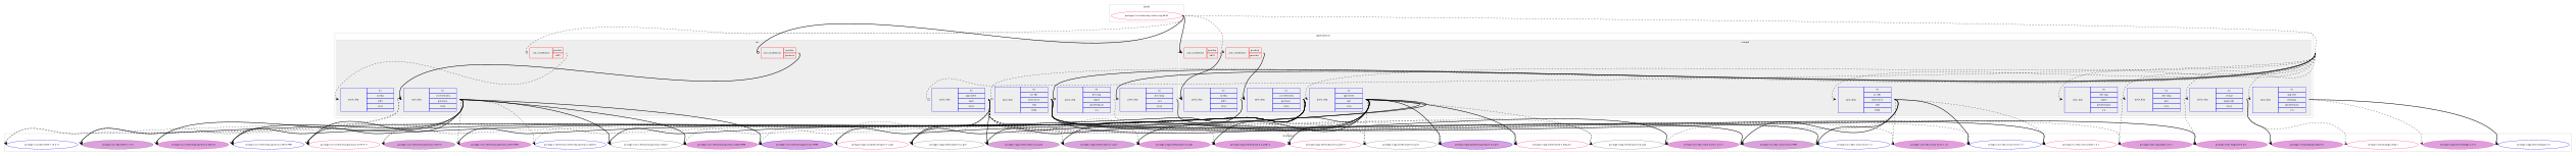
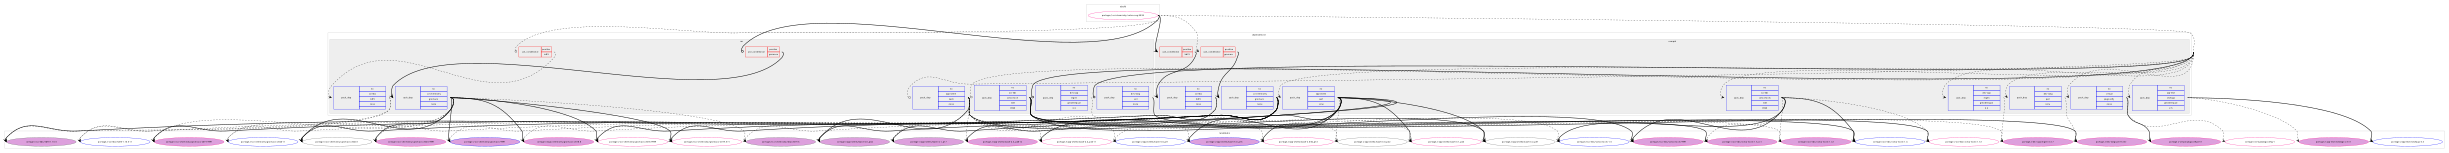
  digraph {
    compound=true
    concentrate=true
    fontname=Roboto
    fontsize=10
    newrank=true
    rankdir=TB
    ranksep=1.5
    node [color=blue fontname=Roboto fontsize=10 style=filled]
    edge [arrowhead=vee fontname=Roboto headport=w style=dashed tailport=e weight=100]
    n1 [color=deeppink fillcolor=white label="portage://sci-chemistry/votca-csg-9999" width=4]
    n2 [label=<<TABLE BORDER="0" CELLBORDER="1" CELLSPACING="0" CELLPADDING="4" WIDTH="220"><TR><TD ROWSPAN="6" CELLPADDING="30">pack_dep</TD></TR><TR><TD WIDTH="110">no</TD></TR><TR><TD>sci-chemistry</TD></TR><TR><TD>gromacs</TD></TR><TR><TD>none</TD></TR><TR><TD></TD></TR></TABLE>> shape=none style=""]
    n3 [color=red label=<<TABLE BORDER="0" CELLBORDER="1" CELLSPACING="0" CELLPADDING="4"><TR><TD ROWSPAN="3" CELLPADDING="10">use_conditional</TD></TR><TR><TD>positive</TD></TR><TR><TD>gromacs</TD></TR></TABLE>> shape=none style=""]
    n4 [label=<<TABLE BORDER="0" CELLBORDER="1" CELLSPACING="0" CELLPADDING="4" WIDTH="220"><TR><TD ROWSPAN="6" CELLPADDING="30">pack_dep</TD></TR><TR><TD WIDTH="110">no</TD></TR><TR><TD>sci-libs</TD></TR><TR><TD>hdf5</TD></TR><TR><TD>none</TD></TR><TR><TD></TD></TR></TABLE>> shape=none style=""]
    n5 [color=red label=<<TABLE BORDER="0" CELLBORDER="1" CELLSPACING="0" CELLPADDING="4"><TR><TD ROWSPAN="3" CELLPADDING="10">use_conditional</TD></TR><TR><TD>positive</TD></TR><TR><TD>hdf5</TD></TR></TABLE>> shape=none style=""]
    n6 [label=<<TABLE BORDER="0" CELLBORDER="1" CELLSPACING="0" CELLPADDING="4" WIDTH="220"><TR><TD ROWSPAN="6" CELLPADDING="30">pack_dep</TD></TR><TR><TD WIDTH="110">no</TD></TR><TR><TD>app-shells</TD></TR><TR><TD>bash</TD></TR><TR><TD>none</TD></TR><TR><TD></TD></TR></TABLE>> shape=none style=""]
    n7 [label=<<TABLE BORDER="0" CELLBORDER="1" CELLSPACING="0" CELLPADDING="4" WIDTH="220"><TR><TD ROWSPAN="6" CELLPADDING="30">pack_dep</TD></TR><TR><TD WIDTH="110">no</TD></TR><TR><TD>app-text</TD></TR><TR><TD>txt2tags</TD></TR><TR><TD>greaterequal</TD></TR><TR><TD>2.5</TD></TR></TABLE>> shape=none style=""]
    n8 [label=<<TABLE BORDER="0" CELLBORDER="1" CELLSPACING="0" CELLPADDING="4" WIDTH="220"><TR><TD ROWSPAN="6" CELLPADDING="30">pack_dep</TD></TR><TR><TD WIDTH="110">no</TD></TR><TR><TD>dev-cpp</TD></TR><TR><TD>eigen</TD></TR><TR><TD>greaterequal</TD></TR><TR><TD>3.3</TD></TR></TABLE>> shape=none style=""]
    n9 [label=<<TABLE BORDER="0" CELLBORDER="1" CELLSPACING="0" CELLPADDING="4" WIDTH="220"><TR><TD ROWSPAN="6" CELLPADDING="30">pack_dep</TD></TR><TR><TD WIDTH="110">no</TD></TR><TR><TD>dev-lang</TD></TR><TR><TD>perl</TD></TR><TR><TD>none</TD></TR><TR><TD></TD></TR></TABLE>> shape=none style=""]
    n10 [label=<<TABLE BORDER="0" CELLBORDER="1" CELLSPACING="0" CELLPADDING="4" WIDTH="220"><TR><TD ROWSPAN="6" CELLPADDING="30">pack_dep</TD></TR><TR><TD WIDTH="110">no</TD></TR><TR><TD>sci-libs</TD></TR><TR><TD>votca-tools</TD></TR><TR><TD>tilde</TD></TR><TR><TD>9999</TD></TR></TABLE>> shape=none style=""]
    n11 [label=<<TABLE BORDER="0" CELLBORDER="1" CELLSPACING="0" CELLPADDING="4" WIDTH="220"><TR><TD ROWSPAN="6" CELLPADDING="30">pack_dep</TD></TR><TR><TD WIDTH="110">no</TD></TR><TR><TD>virtual</TD></TR><TR><TD>pkgconfig</TD></TR><TR><TD>none</TD></TR><TR><TD></TD></TR></TABLE>> shape=none style=""]
    n12 [label=<<TABLE BORDER="0" CELLBORDER="1" CELLSPACING="0" CELLPADDING="4" WIDTH="220"><TR><TD ROWSPAN="6" CELLPADDING="30">pack_dep</TD></TR><TR><TD WIDTH="110">no</TD></TR><TR><TD>sci-chemistry</TD></TR><TR><TD>gromacs</TD></TR><TR><TD>none</TD></TR><TR><TD></TD></TR></TABLE>> shape=none style=""]
    n13 [color=red label=<<TABLE BORDER="0" CELLBORDER="1" CELLSPACING="0" CELLPADDING="4"><TR><TD ROWSPAN="3" CELLPADDING="10">use_conditional</TD></TR><TR><TD>positive</TD></TR><TR><TD>gromacs</TD></TR></TABLE>> shape=none style=""]
    n14 [label=<<TABLE BORDER="0" CELLBORDER="1" CELLSPACING="0" CELLPADDING="4" WIDTH="220"><TR><TD ROWSPAN="6" CELLPADDING="30">pack_dep</TD></TR><TR><TD WIDTH="110">no</TD></TR><TR><TD>sci-libs</TD></TR><TR><TD>hdf5</TD></TR><TR><TD>none</TD></TR><TR><TD></TD></TR></TABLE>> shape=none style=""]
    n15 [color=red label=<<TABLE BORDER="0" CELLBORDER="1" CELLSPACING="0" CELLPADDING="4"><TR><TD ROWSPAN="3" CELLPADDING="10">use_conditional</TD></TR><TR><TD>positive</TD></TR><TR><TD>hdf5</TD></TR></TABLE>> shape=none style=""]
    n16 [label=<<TABLE BORDER="0" CELLBORDER="1" CELLSPACING="0" CELLPADDING="4" WIDTH="220"><TR><TD ROWSPAN="6" CELLPADDING="30">pack_dep</TD></TR><TR><TD WIDTH="110">no</TD></TR><TR><TD>app-shells</TD></TR><TR><TD>bash</TD></TR><TR><TD>none</TD></TR><TR><TD></TD></TR></TABLE>> shape=none style=""]
    n17 [label=<<TABLE BORDER="0" CELLBORDER="1" CELLSPACING="0" CELLPADDING="4" WIDTH="220"><TR><TD ROWSPAN="6" CELLPADDING="30">pack_dep</TD></TR><TR><TD WIDTH="110">no</TD></TR><TR><TD>dev-cpp</TD></TR><TR><TD>eigen</TD></TR><TR><TD>greaterequal</TD></TR><TR><TD>3.3</TD></TR></TABLE>> shape=none style=""]
    n18 [label=<<TABLE BORDER="0" CELLBORDER="1" CELLSPACING="0" CELLPADDING="4" WIDTH="220"><TR><TD ROWSPAN="6" CELLPADDING="30">pack_dep</TD></TR><TR><TD WIDTH="110">no</TD></TR><TR><TD>dev-lang</TD></TR><TR><TD>perl</TD></TR><TR><TD>none</TD></TR><TR><TD></TD></TR></TABLE>> shape=none style=""]
    n19 [label=<<TABLE BORDER="0" CELLBORDER="1" CELLSPACING="0" CELLPADDING="4" WIDTH="220"><TR><TD ROWSPAN="6" CELLPADDING="30">pack_dep</TD></TR><TR><TD WIDTH="110">no</TD></TR><TR><TD>sci-libs</TD></TR><TR><TD>votca-tools</TD></TR><TR><TD>tilde</TD></TR><TR><TD>9999</TD></TR></TABLE>> shape=none style=""]
    n20 [fillcolor=plum label="portage://sci-chemistry/gromacs-9999" width=4]
    n21 [color=deeppink fillcolor=plum label="portage://sci-chemistry/gromacs-2020.9999" width=4]
    n22 [color=gray40 fillcolor=white label="portage://sci-chemistry/gromacs-2020.1" width=4]
-   n23 [fillcolor=white label="portage://chemistry-chemistry/gromacs-2020-r1" width=4]
+   n23 [fillcolor=white label="portage://sci-chemistry/gromacs-2020-r1" width=4]
    n24 [color=deeppink fillcolor=plum label="portage://sci-chemistry/gromacs-2019.9999" width=4]
-   n25 [color=gray40 fillcolor=plum label="portage://sci-chemistry/gromacs-2019.6" width=4]
+   n25 [color=gray40 fillcolor=plum label="portage://sci-chemistry/dep-2019.6" width=4]
    n26 [color=deeppink fillcolor=white label="portage://sci-chemistry/gromacs-2019.5-r1" width=4]
-   n27 [fillcolor=white label="portage://sci-chemistry/gromacs-2018.9999" width=4]
-   n28 [color=deeppink fillcolor=plum label="portage://sci-chemistry/gromacs-2018.8" width=4]
+   n27 [color=deeppink fillcolor=white label="portage://sci-chemistry/gromacs-2018.9999" width=4]
+   n28 [color=deeppink fillcolor=plum label="portage://tags-chemistry/gromacs-2018.8" width=4]
    n29 [fillcolor=white label="portage://sci-libs/hdf5-1.10.5-r1" width=4]
    n30 [color=gray40 fillcolor=plum label="portage://sci-libs/hdf5-1.10.5" width=4]
-   n31 [fillcolor=plum label="portage://app-greaterequal/bash-5.0_p16" width=4]
-   n32 [color=gray40 fillcolor=white label="portage://app-shells/bash-5.0_p11" width=4]
+   n31 [fillcolor=plum label="portage://app-shells/bash-5.0_p16" width=4]
+   n32 [fillcolor=white label="portage://app-shells/bash-5.0_p11" width=4]
    n33 [color=deeppink fillcolor=white label="portage://app-shells/bash-4.4_p23-r1" width=4]
    n34 [color=deeppink fillcolor=plum label="portage://app-shells/bash-4.3_p48-r2" width=4]
-   n35 [color=deeppink fillcolor=plum label="portage://app-shells/bash-4.2_p53" width=4]
    n36 [color=gray40 fillcolor=plum label="portage://app-shells/bash-4.1_p17" width=4]
    n37 [color=gray40 fillcolor=plum label="portage://app-shells/bash-4.0_p44" width=4]
    n38 [color=gray40 fillcolor=white label="portage://app-shells/bash-3.2_p57" width=4]
-   n39 [color=deeppink fillcolor=white label="portage://app-conditional/bash-3.1_p23" width=4]
+   n39 [color=deeppink fillcolor=white label="portage://app-shells/bash-3.1_p23" width=4]
    n40 [color=gray40 fillcolor=white label="portage://app-shells/bash-3.0_p22" width=4]
    n41 [color=deeppink fillcolor=white label="portage://app-shells/bash-2.05b_p13" width=4]
    n42 [fillcolor=white label="portage://app-text/txt2tags-3.3" width=4]
    n43 [color=deeppink fillcolor=plum label="portage://app-text/txt2tags-2.6-r1" width=4]
    n44 [color=deeppink fillcolor=plum label="portage://dev-cpp/eigen-3.3.7" width=4]
    n45 [color=deeppink fillcolor=plum label="portage://dev-lang/perl-5.30.1" width=4]
-   n46 [color=gray40 fillcolor=plum label="portage://sci-libs/votca-tools-9999" width=4]
+   n46 [color=deeppink fillcolor=plum label="portage://sci-libs/votca-tools-9999" width=4]
    n47 [color=deeppink fillcolor=plum label="portage://sci-libs/votca-tools-1.6_rc1" width=4]
-   n48 [color=deeppink fillcolor=white label="portage://sci-libs/votca-tilde-1.5.1" width=4]
+   n48 [color=deeppink fillcolor=white label="portage://sci-libs/votca-tools-1.5.1" width=4]
    n49 [fillcolor=white label="portage://sci-libs/votca-tools-1.5" width=4]
    n50 [color=deeppink fillcolor=plum label="portage://sci-libs/votca-tools-1.4.1" width=4]
    n51 [fillcolor=white label="portage://sci-libs/votca-tools-1.4" width=4]
    n52 [color=deeppink fillcolor=white label="portage://virtual/pkgconfig-1" width=4]
    n53 [color=deeppink fillcolor=plum label="portage://virtual/pkgconfig-0-r1" width=4]
    subgraph cluster_1 {
      color=gray
      label=<<i>ebuild</i>>
      rank=same
      n1
    }
    subgraph cluster_2 {
      color=gray
      label=<<i>dependencies</i>>
      subgraph cluster_3 {
        color=gray
        fillcolor="#eeeeee"
        label=<<i>compile</i>>
        style=filled
        subgraph sub_4 {
          color=gray
          fillcolor="#eeeeee"
          label=<<i>compile</i>>
          style=filled
          n3
          subgraph sub_5 {
            color=gray
            fillcolor="#eeeeee"
            label=<<i>compile</i>>
            style=filled
            n2
          }
        }
        subgraph sub_6 {
          color=gray
          fillcolor="#eeeeee"
          label=<<i>compile</i>>
          style=filled
          n5
          subgraph sub_7 {
            color=gray
            fillcolor="#eeeeee"
            label=<<i>compile</i>>
            style=filled
            n4
          }
        }
        subgraph sub_8 {
          color=gray
          fillcolor="#eeeeee"
          label=<<i>compile</i>>
          style=filled
          n6
        }
        subgraph sub_9 {
          color=gray
          fillcolor="#eeeeee"
          label=<<i>compile</i>>
          style=filled
          n7
        }
        subgraph sub_10 {
          color=gray
          fillcolor="#eeeeee"
          label=<<i>compile</i>>
          style=filled
          n8
        }
        subgraph sub_11 {
          color=gray
          fillcolor="#eeeeee"
          label=<<i>compile</i>>
          style=filled
          n9
        }
        subgraph sub_12 {
          color=gray
          fillcolor="#eeeeee"
          label=<<i>compile</i>>
          style=filled
          n10
        }
        subgraph sub_13 {
          color=gray
          fillcolor="#eeeeee"
          label=<<i>compile</i>>
          style=filled
          n11
        }
      }
      subgraph cluster_14 {
        color=gray
        fillcolor="#eeeeee"
        label=<<i>compile and run</i>>
        style=filled
      }
      subgraph cluster_15 {
        color=gray
        fillcolor="#eeeeee"
        label=<<i>run</i>>
        style=filled
        subgraph sub_16 {
          color=gray
          fillcolor="#eeeeee"
          label=<<i>run</i>>
          style=filled
          n13
          subgraph sub_17 {
            color=gray
            fillcolor="#eeeeee"
            label=<<i>run</i>>
            style=filled
            n12
          }
        }
        subgraph sub_18 {
          color=gray
          fillcolor="#eeeeee"
          label=<<i>run</i>>
          style=filled
          n15
          subgraph sub_19 {
            color=gray
            fillcolor="#eeeeee"
            label=<<i>run</i>>
            style=filled
            n14
          }
        }
        subgraph sub_20 {
          color=gray
          fillcolor="#eeeeee"
          label=<<i>run</i>>
          style=filled
          n16
        }
        subgraph sub_21 {
          color=gray
          fillcolor="#eeeeee"
          label=<<i>run</i>>
          style=filled
          n17
        }
        subgraph sub_22 {
          color=gray
          fillcolor="#eeeeee"
          label=<<i>run</i>>
          style=filled
          n18
        }
        subgraph sub_23 {
          color=gray
          fillcolor="#eeeeee"
          label=<<i>run</i>>
          style=filled
          n19
        }
      }
    }
    subgraph cluster_24 {
      color=gray
      label=<<i>candidates</i>>
      rank=same
      subgraph sub_25 {
        color=black
        label=<<i>candidates</i>>
        nodesep=1
        rank=same
        n20
        n21
        n22
        n23
        n24
        n25
        n26
        n27
        n28
      }
      subgraph sub_26 {
        color=black
        label=<<i>candidates</i>>
        nodesep=1
        rank=same
        n29
        n30
      }
      subgraph sub_27 {
        color=black
        label=<<i>candidates</i>>
        nodesep=1
        rank=same
        n31
        n32
        n33
        n34
-       n35
        n36
        n37
        n38
        n39
        n40
        n41
      }
      subgraph sub_28 {
        color=black
        label=<<i>candidates</i>>
        nodesep=1
        rank=same
        n42
        n43
      }
      subgraph sub_29 {
        color=black
        label=<<i>candidates</i>>
        nodesep=1
        rank=same
        n44
      }
      subgraph sub_30 {
        color=black
        label=<<i>candidates</i>>
        nodesep=1
        rank=same
        n45
      }
      subgraph sub_31 {
        color=black
        label=<<i>candidates</i>>
        nodesep=1
        rank=same
        n46
        n47
        n48
        n49
        n50
        n51
      }
      subgraph sub_32 {
        color=black
        label=<<i>candidates</i>>
        nodesep=1
        rank=same
        n52
        n53
      }
      subgraph sub_33 {
        color=black
        label=<<i>candidates</i>>
        nodesep=1
        rank=same
        n20
        n21
        n22
        n23
        n24
        n25
        n26
        n27
        n28
      }
      subgraph sub_34 {
        color=black
        label=<<i>candidates</i>>
        nodesep=1
        rank=same
        n29
        n30
      }
      subgraph sub_35 {
        color=black
        label=<<i>candidates</i>>
        nodesep=1
        rank=same
        n31
        n32
        n33
        n34
-       n35
        n36
        n37
        n38
        n39
        n40
        n41
      }
      subgraph sub_36 {
        color=black
        label=<<i>candidates</i>>
        nodesep=1
        rank=same
        n44
      }
      subgraph sub_37 {
        color=black
        label=<<i>candidates</i>>
        nodesep=1
        rank=same
        n45
      }
      subgraph sub_38 {
        color=black
        label=<<i>candidates</i>>
        nodesep=1
        rank=same
        n46
        n47
        n48
        n49
        n50
        n51
      }
    }
    n1 -> n3 [weight=20]
    n1 -> n5 [style=bold weight=20]
    n1 -> n6 [weight=20]
    n1 -> n7 [weight=20]
    n1 -> n8 [weight=20]
    n1 -> n9 [weight=20]
    n1 -> n10 [weight=20]
    n1 -> n11 [weight=20]
    n1 -> n13 [arrowhead=odot style=bold weight=20]
    n1 -> n15 [arrowhead=odot weight=20]
    n1 -> n16 [arrowhead=odot weight=20]
    n1 -> n17 [arrowhead=odot style=bold weight=20]
    n1 -> n18 [arrowhead=odot style=bold weight=20]
    n1 -> n19 [arrowhead=odot weight=20]
    n2 -> n20
    n2 -> n21
    n2 -> n22 [style=bold]
    n2 -> n23
    n2 -> n24 [style=bold]
    n2 -> n25
    n2 -> n26 [style=bold]
    n2 -> n27 [style=bold]
    n2 -> n28
    n3 -> n2 [style=bold weight=20]
    n4 -> n29
    n4 -> n30 [style=bold]
    n5 -> n4 [style=bold weight=20]
    n6 -> n31 [style=bold]
    n6 -> n32
    n6 -> n33 [style=bold]
    n6 -> n34 [style=bold]
-   n6 -> n35 [style=bold]
    n6 -> n36 [style=bold]
    n6 -> n37 [style=bold]
    n6 -> n38 [style=bold]
    n6 -> n39 [style=bold]
    n6 -> n40
    n6 -> n41 [style=bold]
    n7 -> n42 [style=bold]
    n7 -> n43
    n8 -> n44
    n9 -> n45
    n10 -> n46 [style=bold]
    n10 -> n47
    n10 -> n48
    n10 -> n49 [style=bold]
    n10 -> n50
    n10 -> n51 [style=bold]
    n11 -> n52
    n11 -> n53 [style=bold]
    n12 -> n20 [style=bold]
    n12 -> n21 [style=bold]
    n12 -> n22 [style=bold]
    n12 -> n23
    n12 -> n24
    n12 -> n25
    n12 -> n26 [style=bold]
    n12 -> n27 [style=bold]
    n12 -> n28 [style=bold]
    n13 -> n12 [style=bold weight=20]
    n14 -> n29
    n14 -> n30
    n15 -> n14 [weight=20]
    n16 -> n31
    n16 -> n32
    n16 -> n33
    n16 -> n34
-   n16 -> n35
    n16 -> n36
    n16 -> n37 [style=bold]
    n16 -> n38 [style=bold]
    n16 -> n39
    n16 -> n40
    n16 -> n41
    n17 -> n44
    n18 -> n45 [style=bold]
    n19 -> n46 [style=bold]
    n19 -> n47 [style=bold]
    n19 -> n48 [style=bold]
    n19 -> n49
    n19 -> n50
    n19 -> n51 [style=bold]
  }
